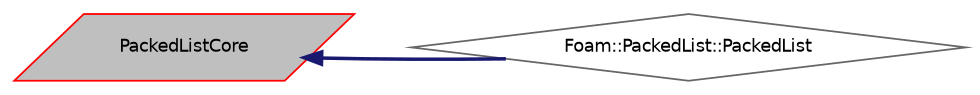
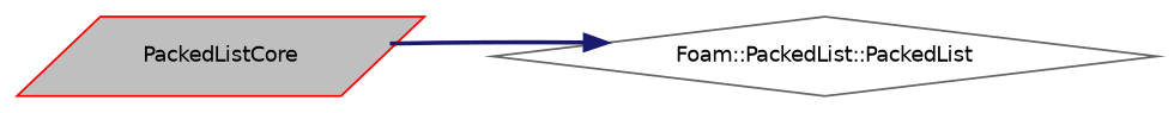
  digraph {
    rankdir=LR
    node [fontname=Helvetica fontsize=10]
    n1 [color=red fillcolor=grey75 fontcolor=black height=0.2 label=PackedListCore shape=parallelogram style=filled width=0.4]
    n2 [color=gray40 height=0.2 label="Foam::PackedList::PackedList" shape=diamond width=0.4]
-   n1 -> n2 [color=midnightblue dir=back fontname=Helvetica fontsize=10 labelfontname=Helvetica labelfontsize=10 style=bold]
+   n2 -> n1 [color=midnightblue dir=back fontname=Helvetica fontsize=10 labelfontname=Helvetica labelfontsize=10 style=bold]
  }
